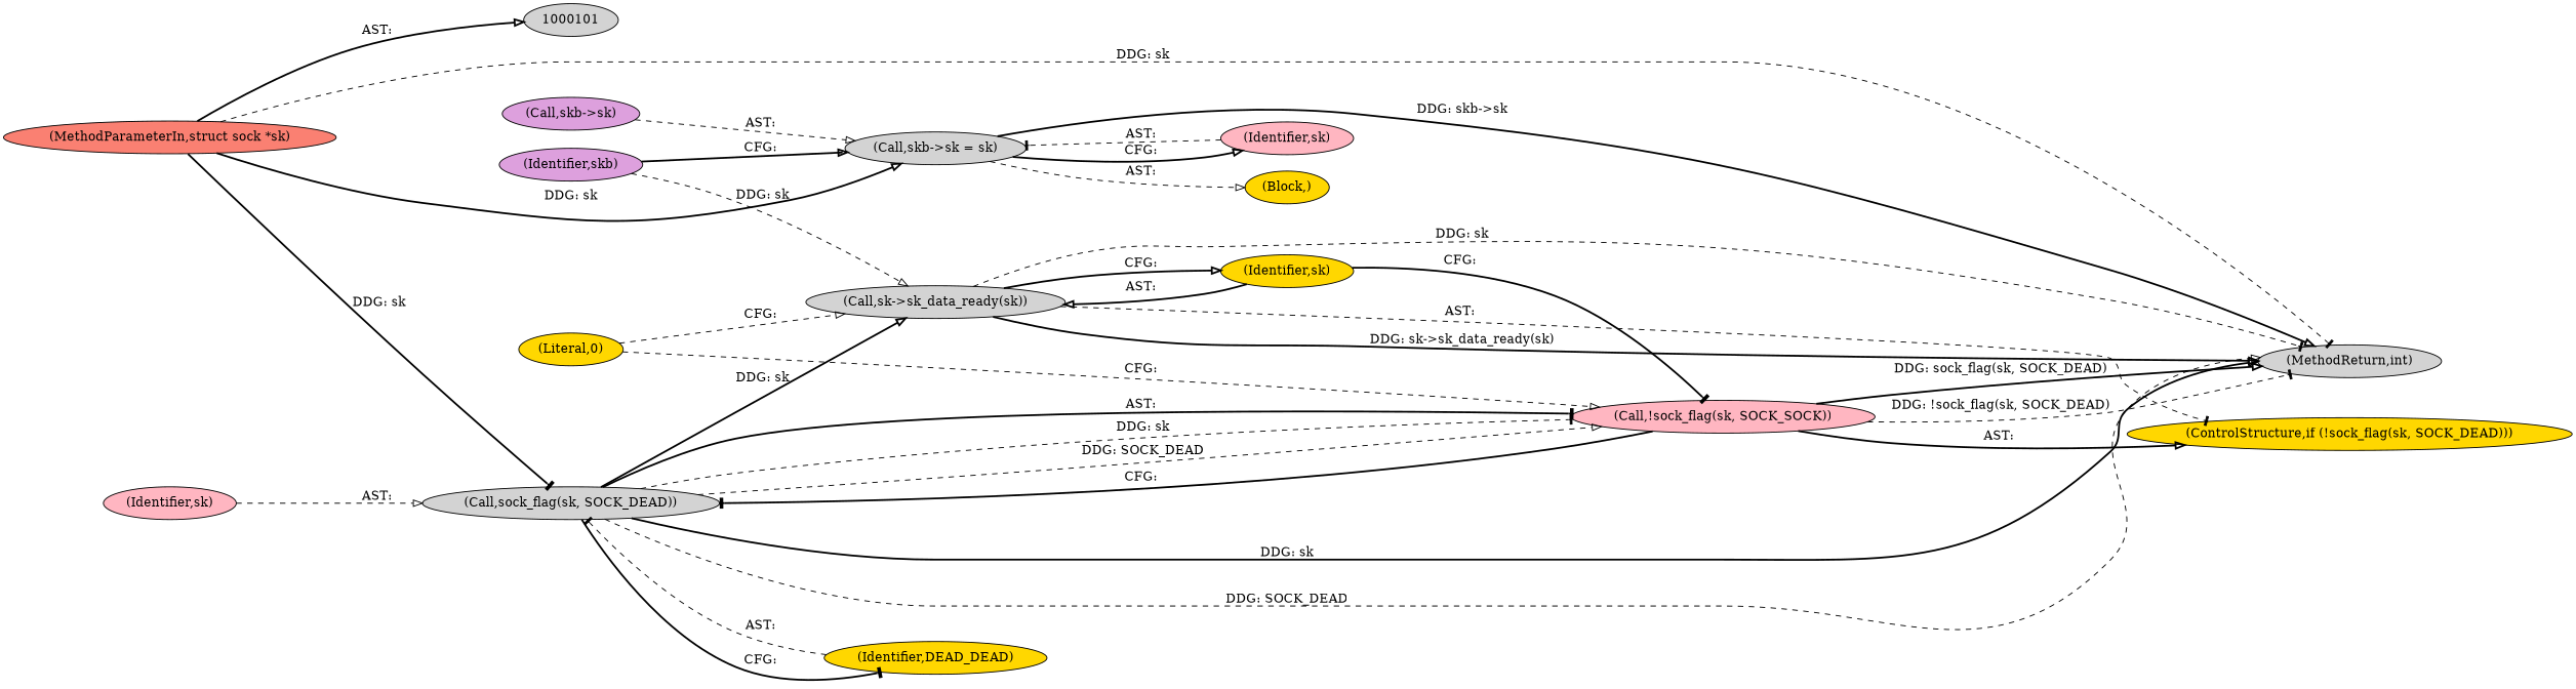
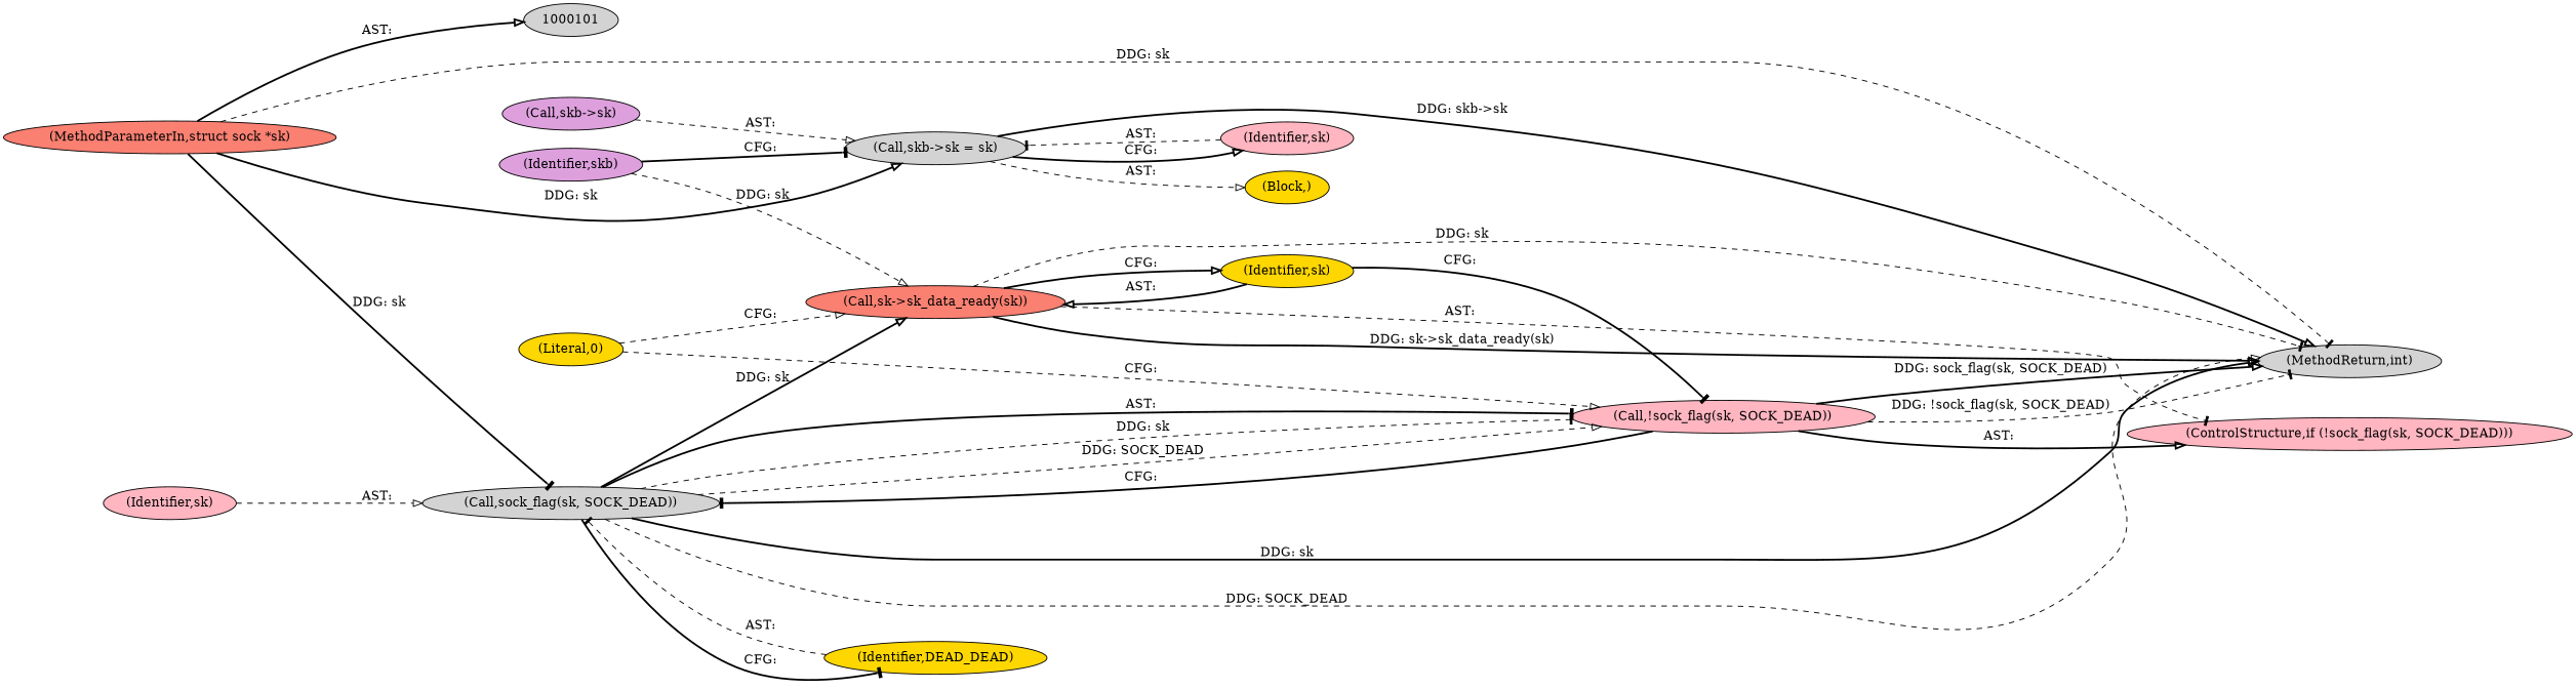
  digraph {
    rankdir=LR
    node [fillcolor=lightgrey style=filled]
    edge [arrowhead=onormal style=bold]
    n1 [fillcolor=salmon label="(MethodParameterIn,struct sock *sk)"]
    n2 [label="(Call,skb->sk = sk)"]
    n3 [label="(Call,sock_flag(sk, SOCK_DEAD))"]
    n4 [label="(MethodReturn,int)"]
    1000101
    n6 [fillcolor=gold label="(Block,)"]
    n7 [fillcolor=lightpink label="(Identifier,sk)"]
-   n8 [label="(Call,sk->sk_data_ready(sk))"]
-   n9 [fillcolor=lightpink label="(Call,!sock_flag(sk, SOCK_SOCK))"]
+   n8 [fillcolor=salmon label="(Call,sk->sk_data_ready(sk))"]
+   n9 [fillcolor=lightpink label="(Call,!sock_flag(sk, SOCK_DEAD))"]
    n10 [fillcolor=gold label="(Identifier,DEAD_DEAD)"]
-   n11 [fillcolor=gold label="(ControlStructure,if (!sock_flag(sk, SOCK_DEAD)))"]
+   n11 [fillcolor=lightpink label="(ControlStructure,if (!sock_flag(sk, SOCK_DEAD)))"]
    n12 [fillcolor=gold label="(Identifier,sk)"]
    n13 [fillcolor=plum label="(Call,skb->sk)"]
    n14 [fillcolor=plum label="(Identifier,skb)"]
    n15 [fillcolor=lightpink label="(Identifier,sk)"]
    n16 [fillcolor=gold label="(Literal,0)"]
    n1 -> n2 [label="DDG: sk"]
    n1 -> n3 [arrowhead=tee label="DDG: sk"]
    n1 -> n4 [arrowhead=tee label="DDG: sk" style=dashed]
    n1 -> 1000101 [label="AST: "]
    n2 -> n4 [label="DDG: skb->sk"]
    n2 -> n6 [label="AST: " style=dashed]
    n2 -> n7 [label="CFG: "]
    n3 -> n4 [label="DDG: sk"]
    n3 -> n4 [label="DDG: SOCK_DEAD" style=dashed]
    n3 -> n8 [label="DDG: sk"]
    n3 -> n9 [arrowhead=tee label="AST: "]
    n3 -> n9 [arrowhead=tee label="DDG: sk" style=dashed]
    n3 -> n9 [label="DDG: SOCK_DEAD" style=dashed]
    n3 -> n10 [arrowhead=tee label="CFG: "]
    n7 -> n2 [arrowhead=tee label="AST: " style=dashed]
    n8 -> n4 [label="DDG: sk->sk_data_ready(sk)"]
    n8 -> n4 [arrowhead=tee label="DDG: sk" style=dashed]
    n8 -> n11 [arrowhead=tee label="AST: " style=dashed]
    n8 -> n12 [label="CFG: "]
    n9 -> n3 [arrowhead=tee label="CFG: "]
    n9 -> n4 [label="DDG: sock_flag(sk, SOCK_DEAD)"]
    n9 -> n4 [arrowhead=tee label="DDG: !sock_flag(sk, SOCK_DEAD)" style=dashed]
    n9 -> n11 [label="AST: "]
    n10 -> n3 [arrowhead=tee label="AST: " style=dashed]
    n12 -> n8 [label="AST: "]
    n12 -> n9 [arrowhead=tee label="CFG: "]
    n13 -> n2 [label="AST: " style=dashed]
-   n14 -> n2 [label="CFG: "]
+   n14 -> n2 [arrowhead=tee label="CFG: "]
    n14 -> n8 [label="DDG: sk" style=dashed]
    n15 -> n3 [label="AST: " style=dashed]
    n16 -> n8 [label="CFG: " style=dashed]
    n16 -> n9 [label="CFG: " style=dashed]
  }
